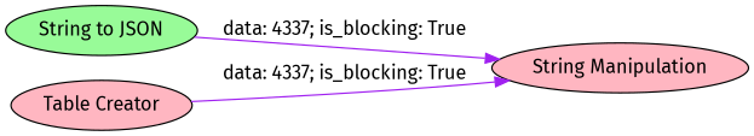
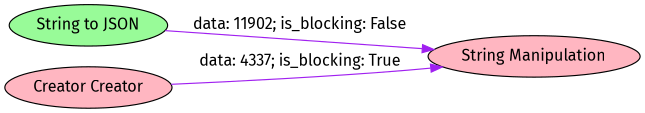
  digraph {
    fontname="Fira Sans"
    rankdir=LR
    node [fillcolor=lightpink fontname="Fira Sans" style=filled]
    edge [color=purple fontname="Fira Sans"]
    n1 [label="String Manipulation"]
    n2 [fillcolor=palegreen label="String to JSON"]
-   n3 [label="Table Creator"]
-   n2 -> n1 [label="data: 4337; is_blocking: True"]
+   n3 [label="Creator Creator"]
+   n2 -> n1 [label="data: 11902; is_blocking: False"]
    n3 -> n1 [label="data: 4337; is_blocking: True"]
  }
